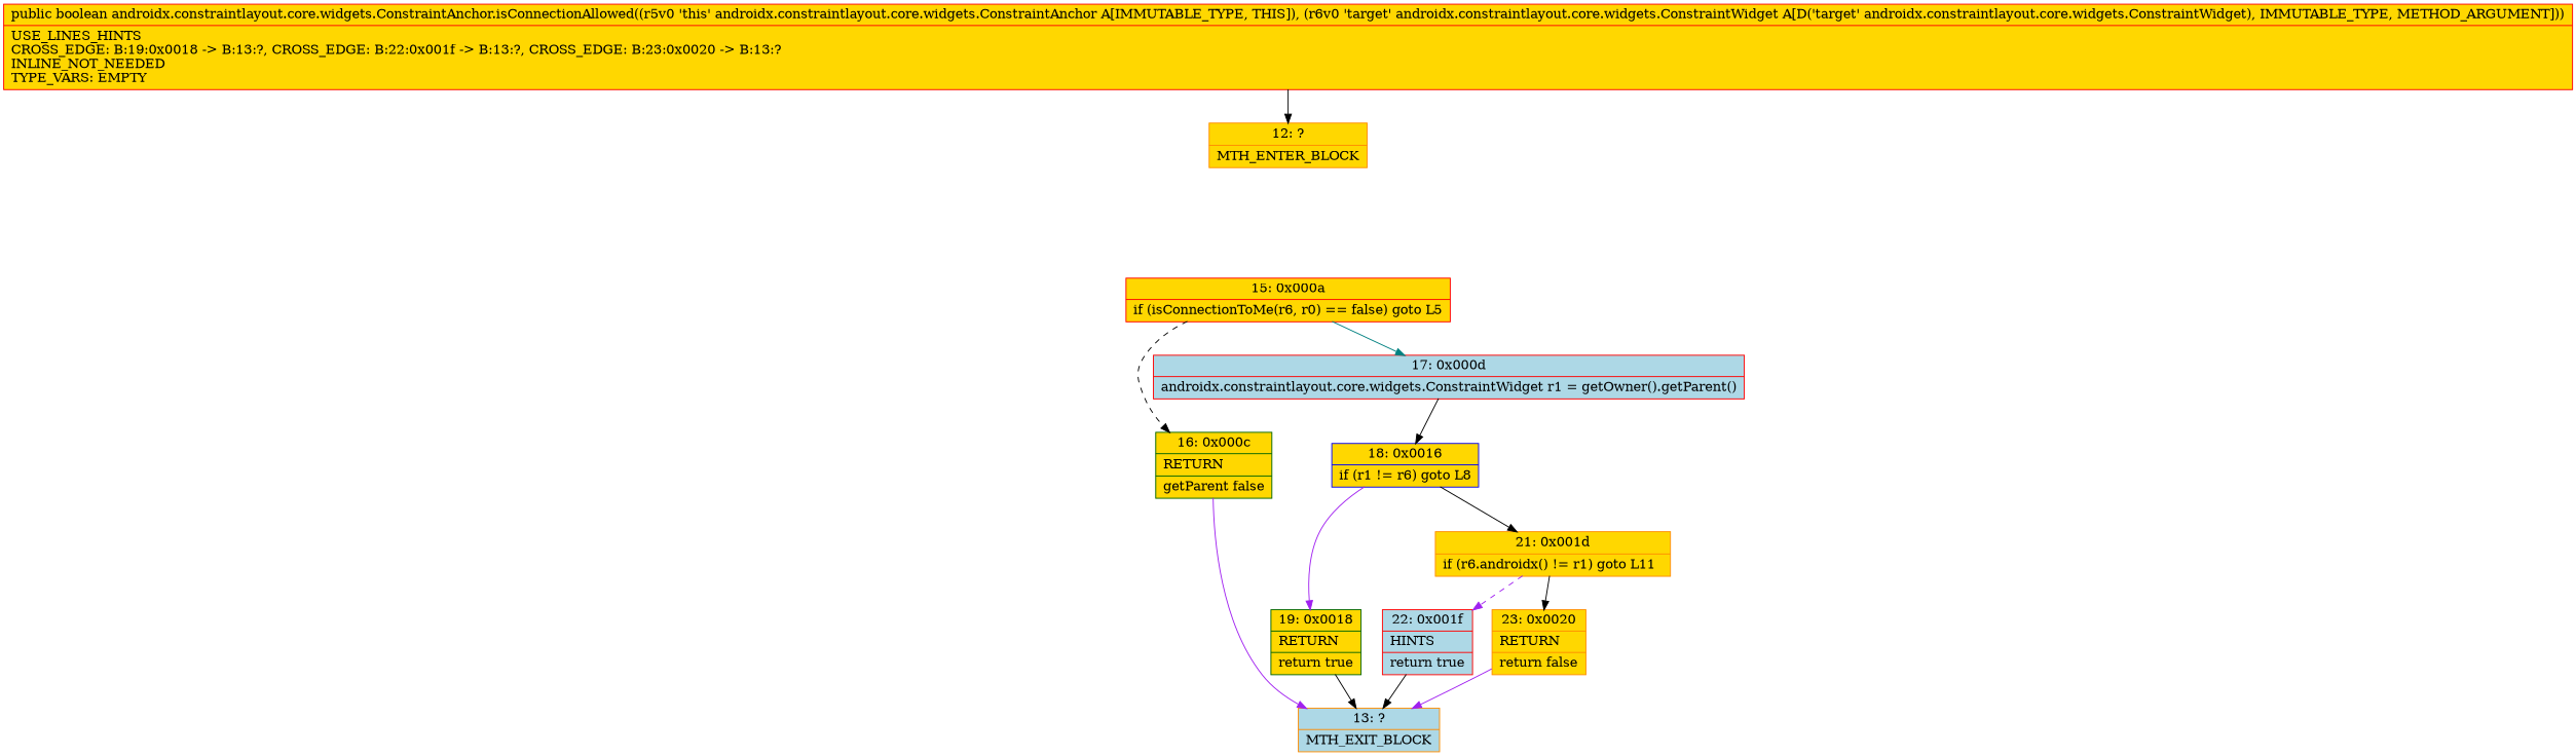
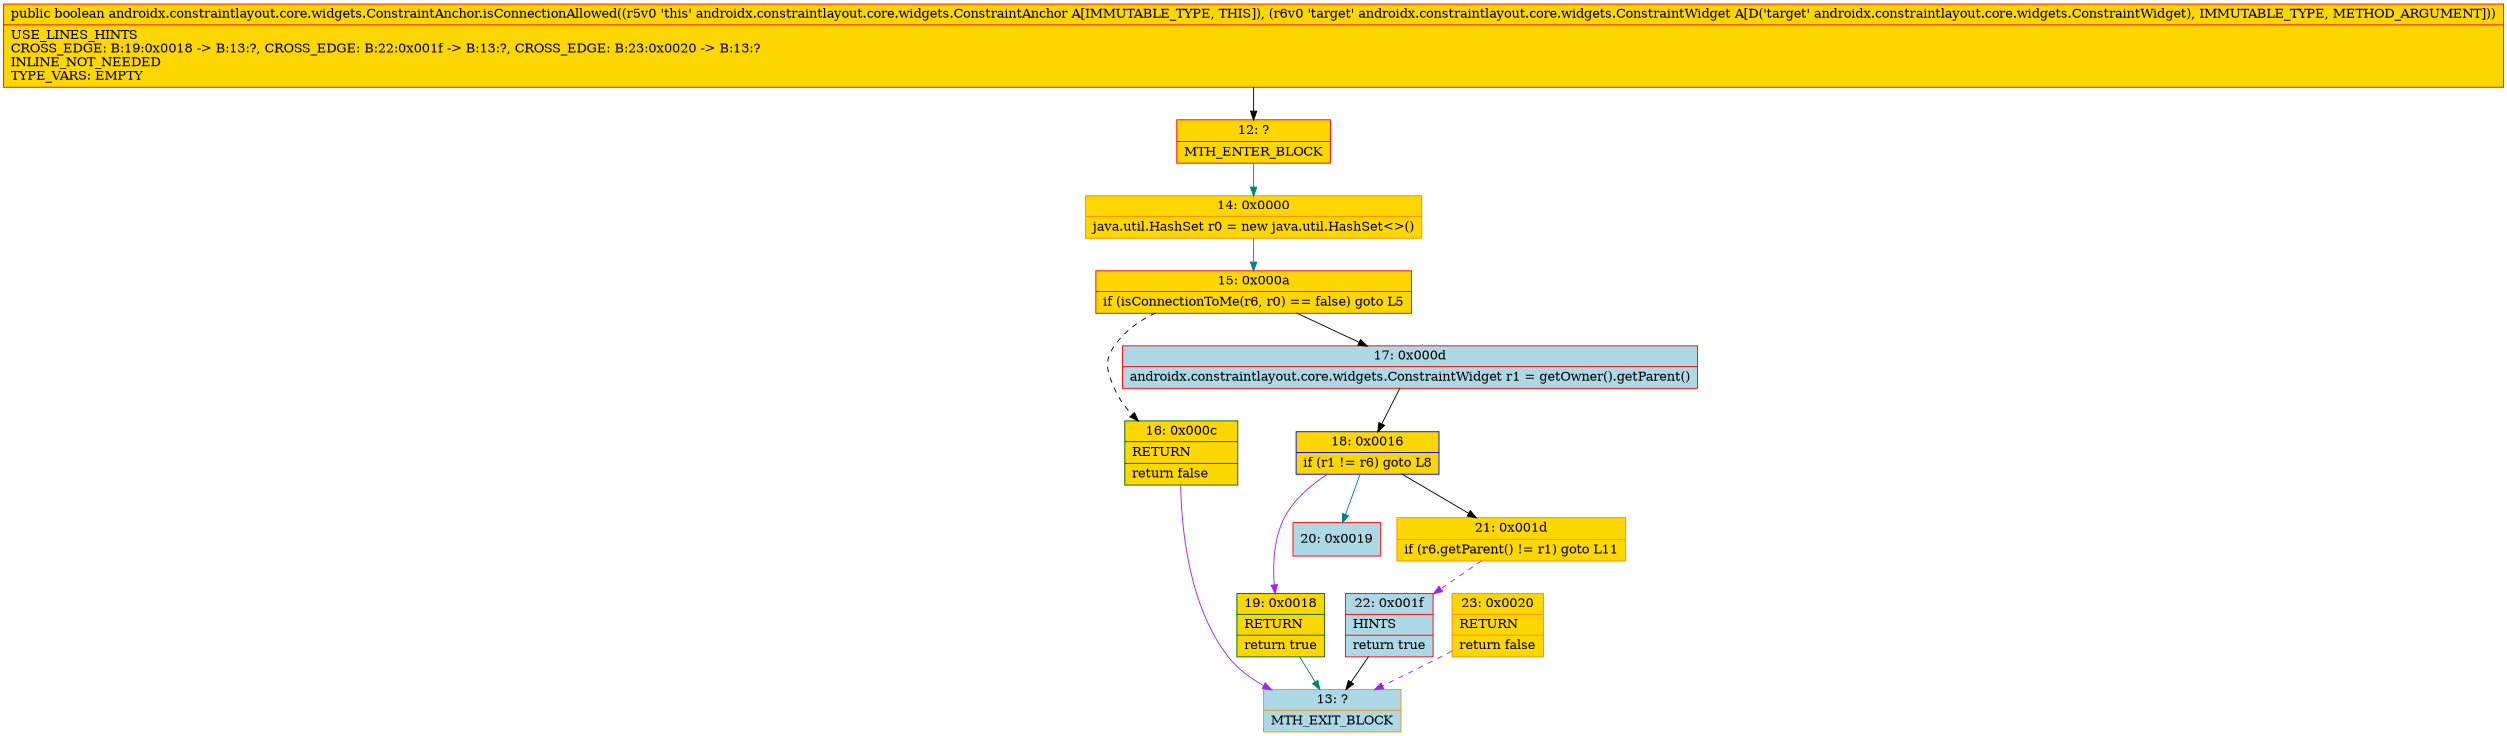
  digraph {
    node [color=darkorange fillcolor=gold shape=record style=filled]
    edge [color=black]
-   n1 [label="{12\:\ ?|MTH_ENTER_BLOCK\l}"]
+   n1 [color=red label="{12\:\ ?|MTH_ENTER_BLOCK\l}"]
+   n2 [label="{14\:\ 0x0000|java.util.HashSet r0 = new java.util.HashSet\<\>()\l}"]
    n3 [color=red label="{15\:\ 0x000a|if (isConnectionToMe(r6, r0) == false) goto L5\l}"]
-   n4 [color=darkgreen label="{16\:\ 0x000c|RETURN\l|getParent false\l}"]
+   n4 [color=darkgreen label="{16\:\ 0x000c|RETURN\l|return false\l}"]
    n5 [color=red fillcolor=lightblue label="{17\:\ 0x000d|androidx.constraintlayout.core.widgets.ConstraintWidget r1 = getOwner().getParent()\l}"]
    n6 [fillcolor=lightblue label="{13\:\ ?|MTH_EXIT_BLOCK\l}"]
    n7 [color=blue label="{18\:\ 0x0016|if (r1 != r6) goto L8\l}"]
    n8 [color=darkgreen label="{19\:\ 0x0018|RETURN\l|return true\l}"]
-   n10 [label="{21\:\ 0x001d|if (r6.androidx() != r1) goto L11\l}"]
+   n9 [color=red fillcolor=lightblue label="{20\:\ 0x0019}"]
+   n10 [label="{21\:\ 0x001d|if (r6.getParent() != r1) goto L11\l}"]
    n11 [color=red fillcolor=lightblue label="{22\:\ 0x001f|HINTS\l|return true\l}"]
    n12 [label="{23\:\ 0x0020|RETURN\l|return false\l}"]
    n13 [color=red label="{public boolean androidx.constraintlayout.core.widgets.ConstraintAnchor.isConnectionAllowed((r5v0 'this' androidx.constraintlayout.core.widgets.ConstraintAnchor A[IMMUTABLE_TYPE, THIS]), (r6v0 'target' androidx.constraintlayout.core.widgets.ConstraintWidget A[D('target' androidx.constraintlayout.core.widgets.ConstraintWidget), IMMUTABLE_TYPE, METHOD_ARGUMENT]))  | USE_LINES_HINTS\lCROSS_EDGE: B:19:0x0018 \-\> B:13:?, CROSS_EDGE: B:22:0x001f \-\> B:13:?, CROSS_EDGE: B:23:0x0020 \-\> B:13:?\lINLINE_NOT_NEEDED\lTYPE_VARS: EMPTY\l}"]
+   n1 -> n2 [color=teal]
+   n2 -> n3 [color=teal]
    n3 -> n4 [style=dashed]
-   n3 -> n5 [color=teal]
+   n3 -> n5
    n4 -> n6 [color=purple]
    n5 -> n7
    n7 -> n8 [color=purple style=solid]
+   n7 -> n9 [color=teal]
    n7 -> n10
-   n8 -> n6
+   n8 -> n6 [color=teal]
    n10 -> n11 [color=purple style=dashed]
-   n10 -> n12
    n11 -> n6
-   n12 -> n6 [color=purple]
+   n12 -> n6 [color=purple style=dashed]
    n13 -> n1
  }
